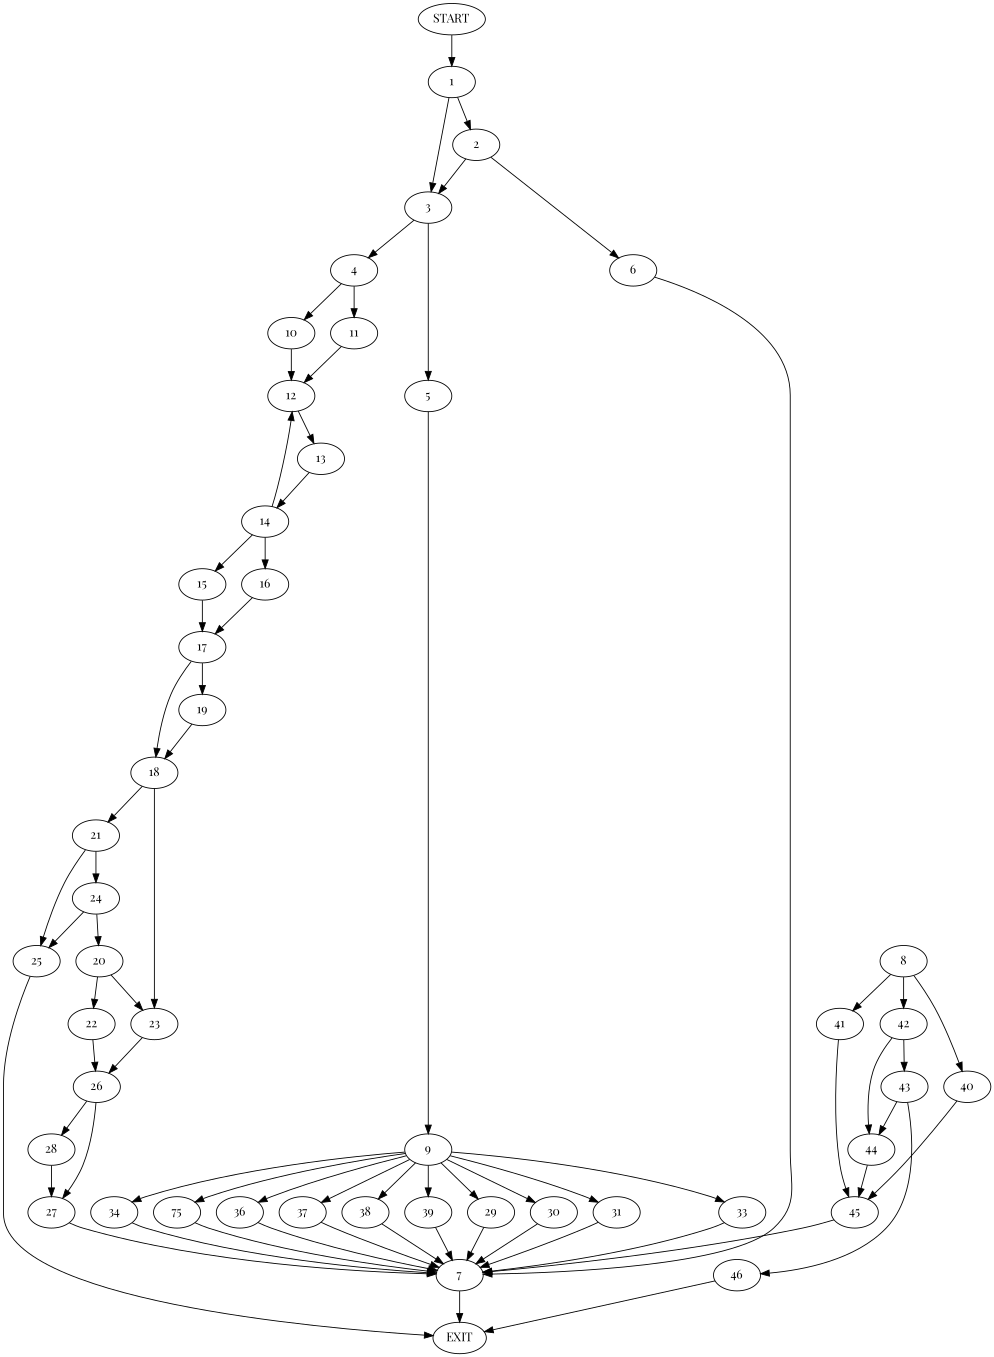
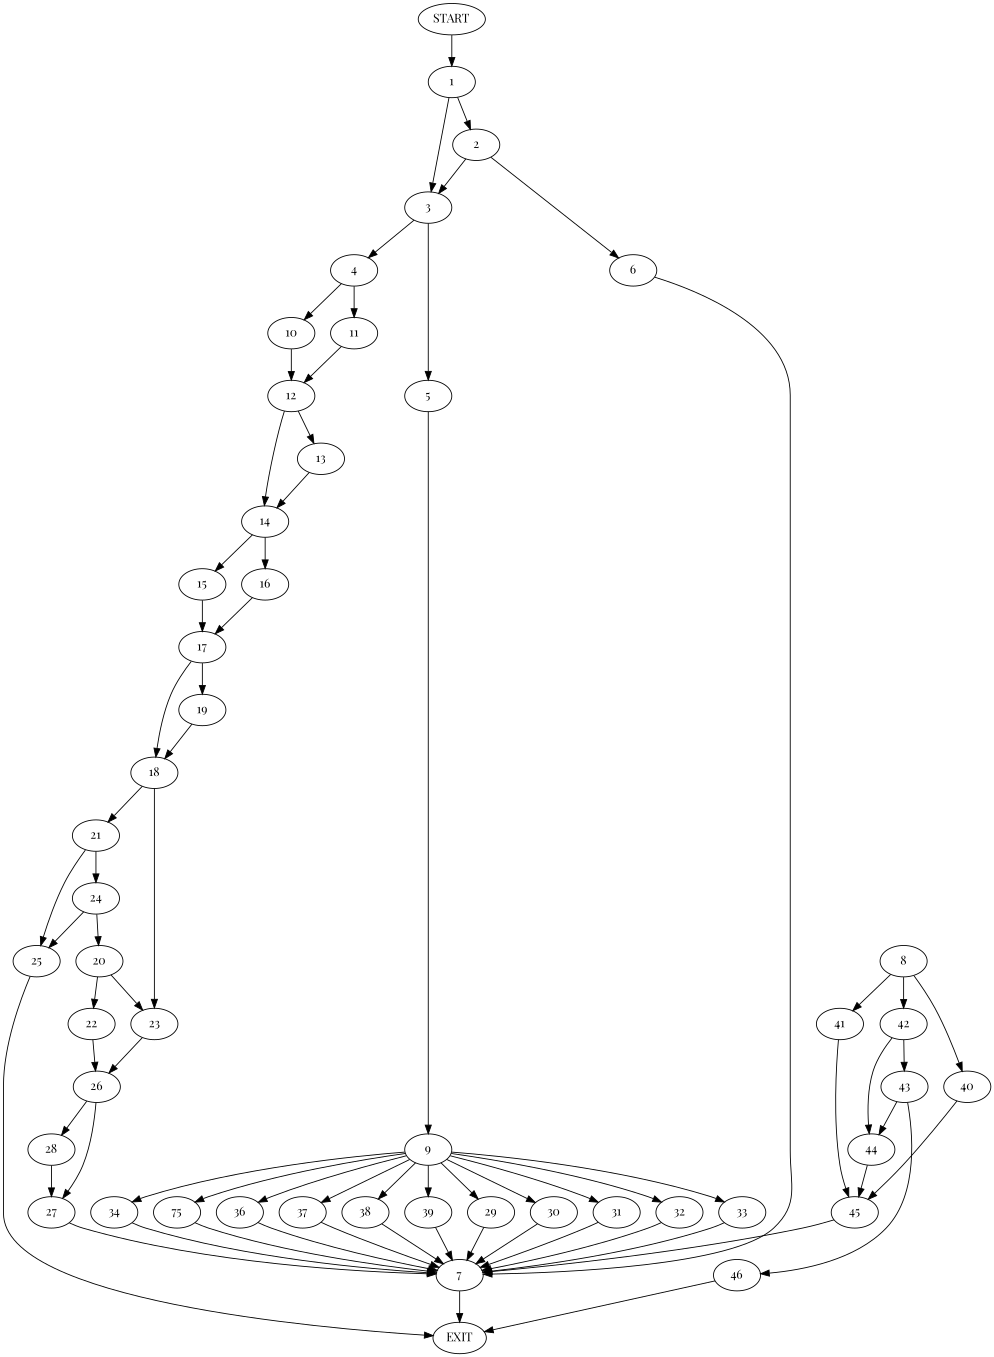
  digraph {
    fontname="Playfair Display"
    node [fontname="Playfair Display"]
    edge [fontname="Playfair Display"]
    n1 [label=START]
    1
    2
    3
    n5 [label=EXIT]
    6
    4
    5
    7
    10
    11
    9
    12
    8
    40
    41
    42
    29
    30
    31
+   32
    33
    34
    n24 [label=75]
    36
    37
    38
    39
    45
    43
    44
    13
    14
    15
    16
    17
    18
    19
    21
    23
    20
    22
    24
    25
    26
    27
    28
    46
    n1 -> 1
    1 -> 2
    1 -> 3
    2 -> 3
    2 -> 6
    3 -> 4
    3 -> 5
    6 -> 7
    4 -> 10
    4 -> 11
    5 -> 9
    7 -> n5
    10 -> 12
    11 -> 12
    9 -> 29
    9 -> 30
    9 -> 31
+   9 -> 32
    9 -> 33
    9 -> 34
    9 -> n24
    9 -> 36
    9 -> 37
    9 -> 38
    9 -> 39
    12 -> 13
-   14 -> 12
+   12 -> 14
    8 -> 40
    8 -> 41
    8 -> 42
    40 -> 45
    41 -> 45
    42 -> 43
    42 -> 44
    29 -> 7
    30 -> 7
    31 -> 7
+   32 -> 7
    33 -> 7
    34 -> 7
    n24 -> 7
    36 -> 7
    37 -> 7
    38 -> 7
    39 -> 7
    45 -> 7
    43 -> 44
    43 -> 46
    44 -> 45
    13 -> 14
    14 -> 15
    14 -> 16
    15 -> 17
    16 -> 17
    17 -> 18
    17 -> 19
    18 -> 21
    18 -> 23
    19 -> 18
    21 -> 24
    21 -> 25
    23 -> 26
    20 -> 23
    20 -> 22
    22 -> 26
    24 -> 20
    24 -> 25
    25 -> n5
    26 -> 27
    26 -> 28
    27 -> 7
    28 -> 27
    46 -> n5
  }
